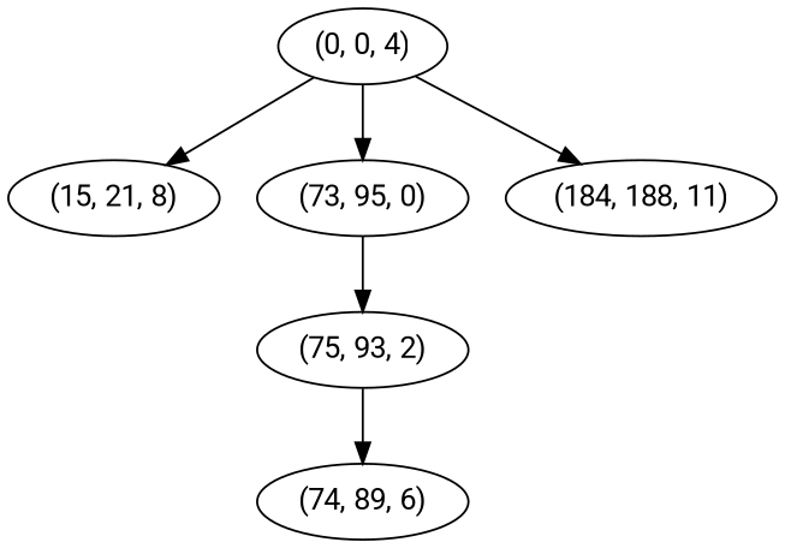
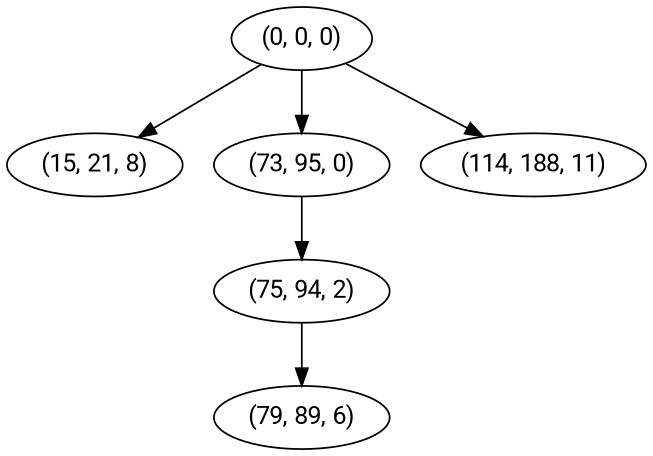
  digraph {
    fontname=Roboto
    node [fontname=Roboto]
    edge [fontname=Roboto]
    n1 [label="(15, 21, 8)"]
-   "(0, 0, 0)" [label="(0, 0, 4)"]
+   "(0, 0, 0)"
    n3 [label="(73, 95, 0)"]
-   "(184, 188, 11)"
-   "(75, 94, 2)" [label="(75, 93, 2)"]
-   "(79, 89, 6)" [label="(74, 89, 6)"]
+   "(184, 188, 11)" [label="(114, 188, 11)"]
+   "(75, 94, 2)"
+   "(79, 89, 6)"
    "(0, 0, 0)" -> n1
    "(0, 0, 0)" -> n3
    "(0, 0, 0)" -> "(184, 188, 11)"
    n3 -> "(75, 94, 2)"
    "(75, 94, 2)" -> "(79, 89, 6)"
  }
